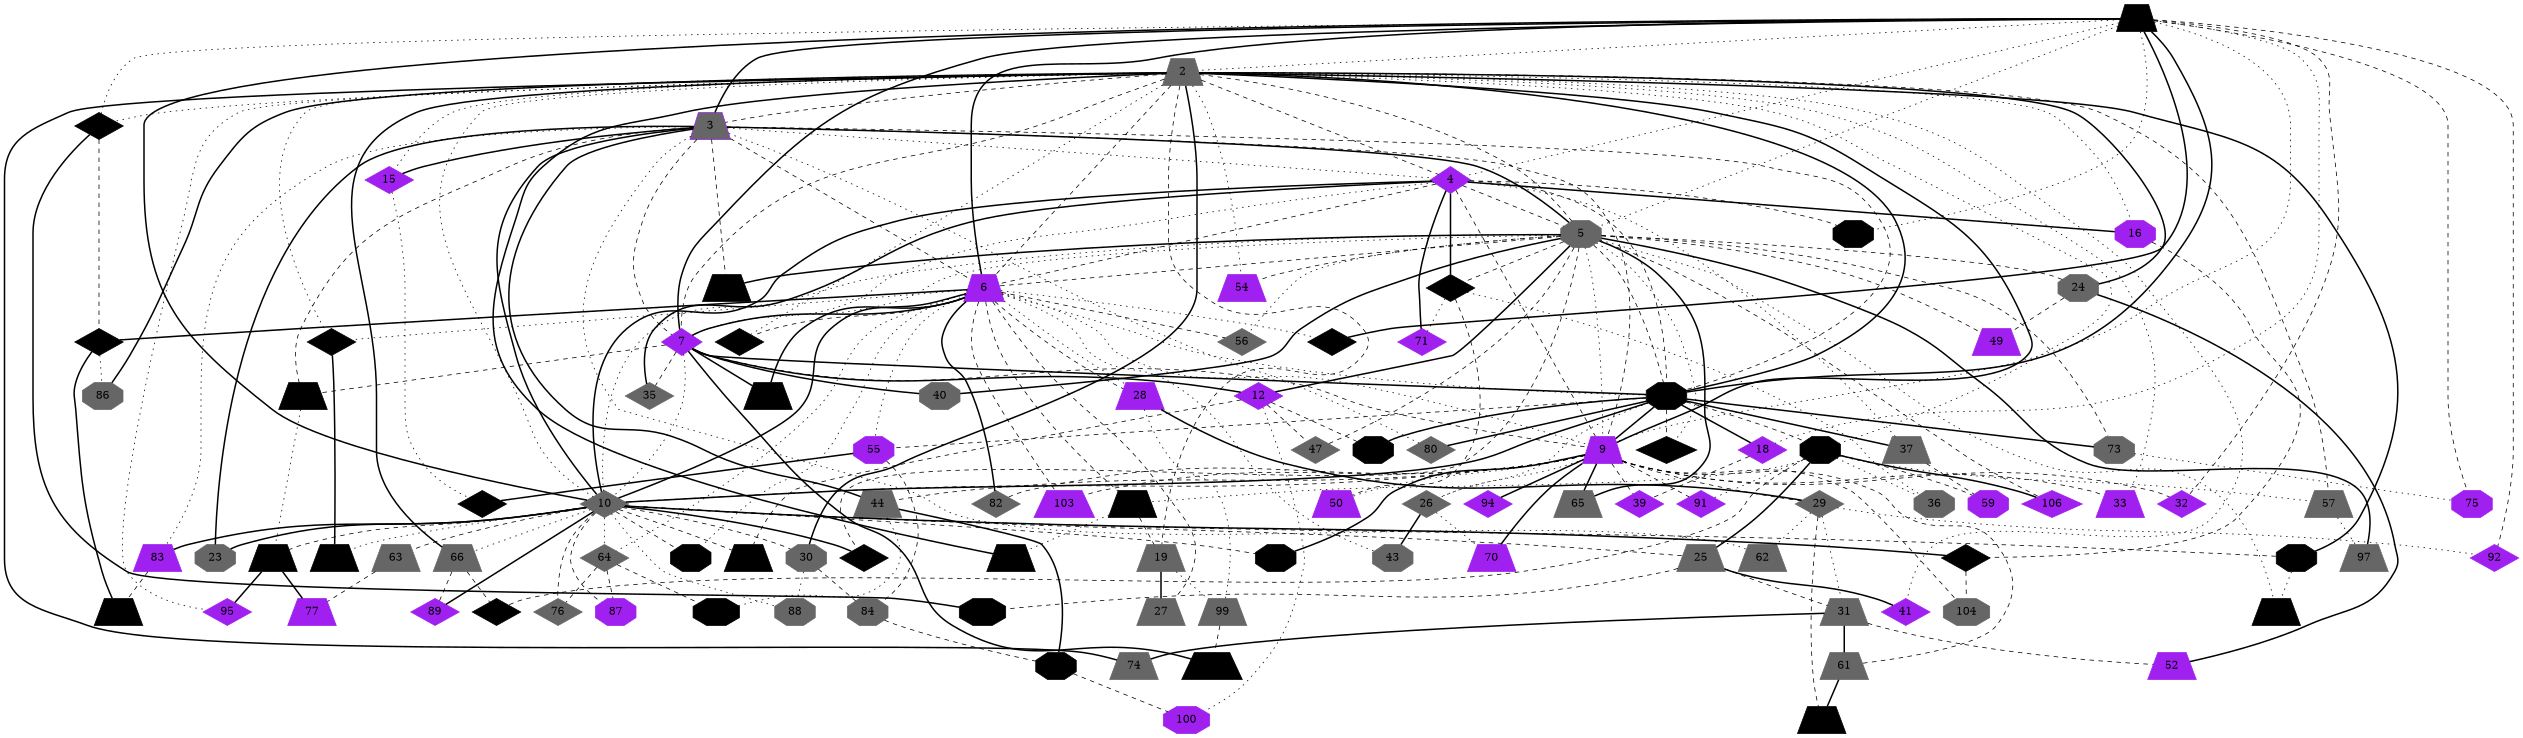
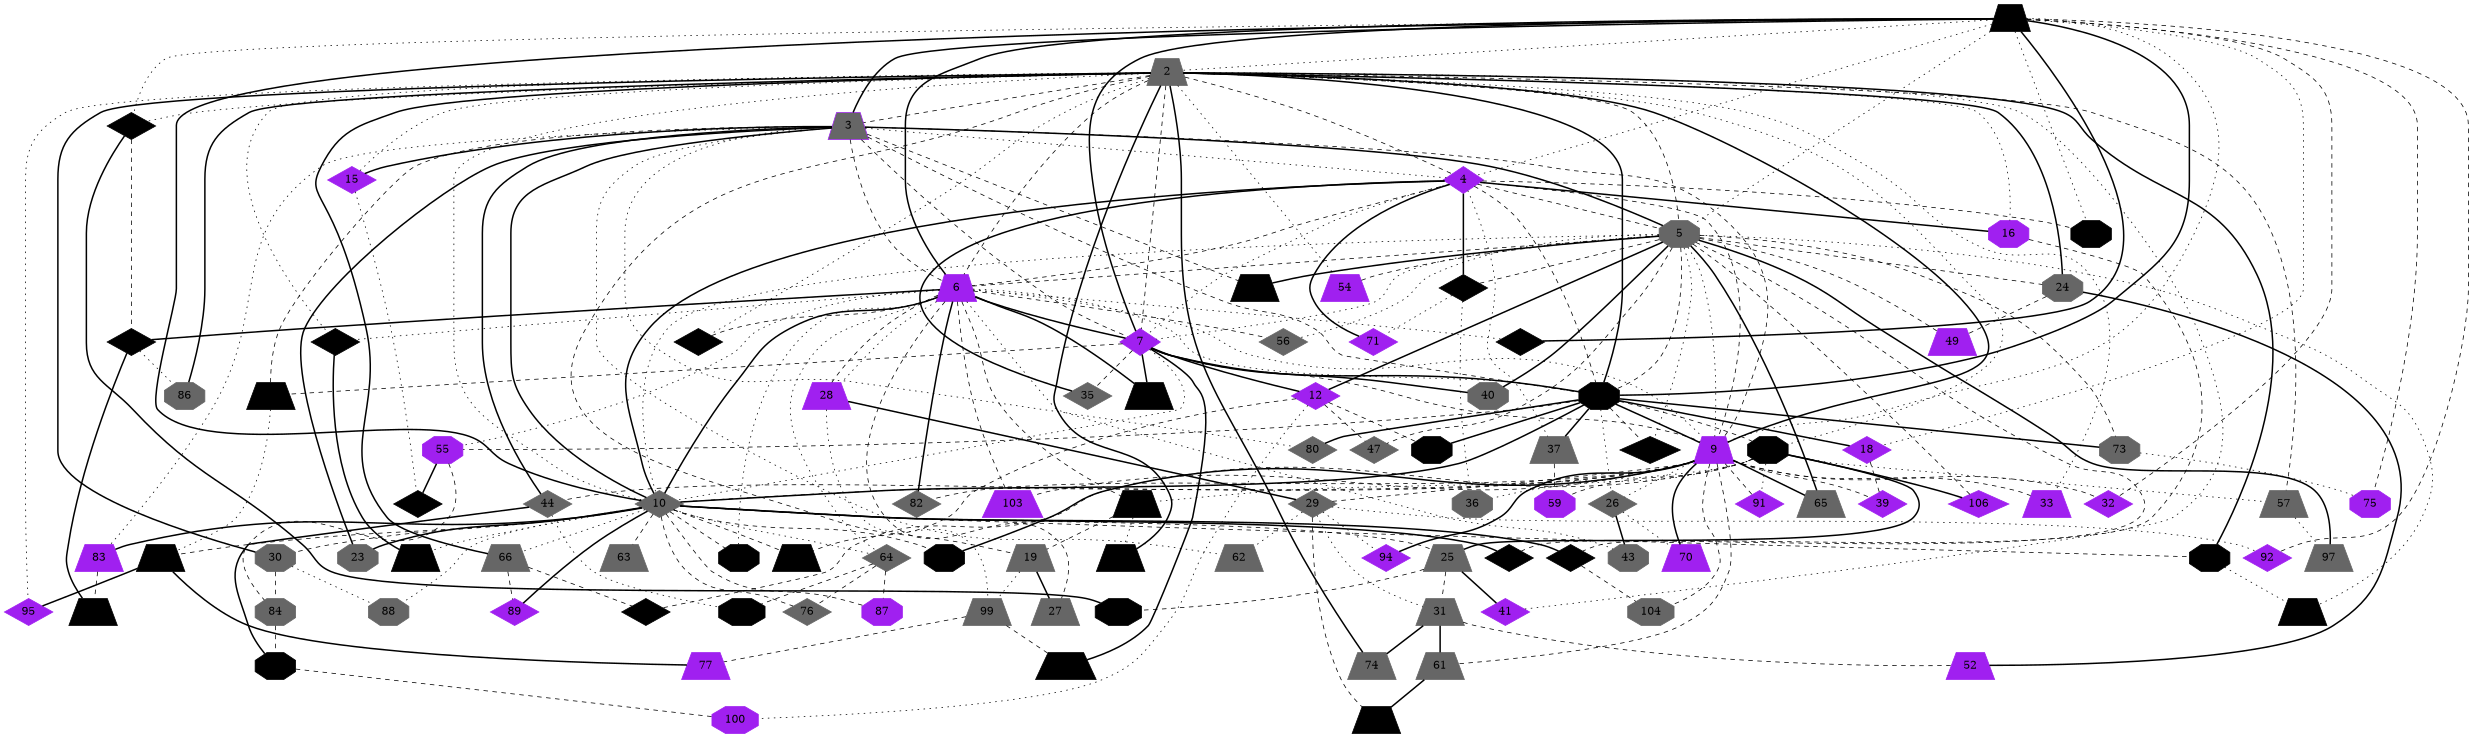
  graph {
    node [color=gray40 shape=trapezium style=filled]
    edge [style=dashed]
    1 [color=black]
    2
    3 [color=purple fillcolor=gray40]
    4 [color=purple shape=diamond]
    5 [shape=octagon]
    6 [color=purple]
    7 [color=purple shape=diamond]
    8 [color=black shape=octagon]
    9 [color=purple]
    10 [shape=diamond]
    17 [color=black shape=diamond]
    18 [color=purple shape=diamond]
    20 [color=black shape=diamond]
    32 [color=purple shape=diamond]
    34 [color=black shape=octagon]
    75 [color=purple shape=octagon]
    92 [color=purple shape=diamond]
    11 [color=black shape=octagon]
    15 [color=purple shape=diamond]
    16 [color=purple shape=octagon]
    19
    24 [shape=octagon]
    30 [shape=octagon]
    33 [color=purple]
    41 [color=purple shape=diamond]
    54 [color=purple]
    57
    66
    67 [color=black]
    69 [color=black shape=diamond]
    74
    79 [color=black shape=octagon]
    86 [shape=octagon]
    95 [color=purple shape=diamond]
    98 [color=black shape=diamond]
    21 [color=black]
    23 [shape=octagon]
-   44
+   44 [shape=diamond]
    45 [color=black]
    62
    80 [shape=diamond]
    83 [color=purple]
    22 [color=black shape=diamond]
    35 [shape=diamond]
    37
    71 [color=purple shape=diamond]
    12 [color=purple shape=diamond]
    13 [color=black shape=diamond]
    40 [shape=octagon]
    47 [shape=diamond]
    49 [color=purple]
    56 [shape=diamond]
    65
    73 [shape=octagon]
    96 [color=black]
    97
    101 [color=black shape=diamond]
    106 [color=purple shape=diamond]
    14 [color=black]
    27
    28 [color=purple]
    38 [color=black shape=octagon]
    42 [color=black shape=diamond]
    43 [shape=octagon]
    55 [color=purple shape=octagon]
    64 [shape=diamond]
    72 [color=black]
    82 [shape=diamond]
    103 [color=purple]
    107 [color=black]
    26 [shape=diamond]
    46 [color=black shape=octagon]
    29 [shape=diamond]
    39 [color=purple shape=diamond]
-   50 [color=purple]
    60 [color=black shape=octagon]
    61
    70 [color=purple]
    91 [color=purple shape=diamond]
    94 [color=purple shape=diamond]
    104 [shape=octagon]
    25
    51 [color=black]
    53 [color=black]
    63
    76 [shape=diamond]
    78 [color=black]
    87 [color=purple shape=octagon]
    88 [shape=octagon]
    89 [color=purple shape=diamond]
    93 [color=black shape=diamond]
    102 [color=black shape=octagon]
    36 [shape=octagon]
    59 [color=purple shape=octagon]
    68 [color=black shape=diamond]
    58 [color=black shape=diamond]
    99
    52 [color=purple]
    84 [shape=octagon]
    90 [color=black shape=octagon]
    105 [color=black shape=octagon]
    85 [color=black]
    100 [color=purple shape=octagon]
    31
    81 [color=black]
    77 [color=purple]
    1 -- 2 [style=dotted]
    1 -- 3 [style=bold]
    1 -- 4 [style=dotted]
    1 -- 5 [style=dotted]
    1 -- 6 [style=bold]
    1 -- 7 [style=bold]
    1 -- 8 [style=bold]
    1 -- 9 [style=dotted]
    1 -- 10 [style=bold]
    1 -- 17 [style=dotted]
    1 -- 18 [style=dotted]
    1 -- 20 [style=bold]
    1 -- 32
    1 -- 34 [style=dotted]
    1 -- 75
    1 -- 92
    2 -- 3
    2 -- 4
    2 -- 5
    2 -- 6
    2 -- 7
    2 -- 8 [style=bold]
    2 -- 9 [style=bold]
    2 -- 10 [style=dotted]
    2 -- 17 [style=dotted]
    2 -- 11 [style=dotted]
    2 -- 15 [style=dotted]
    2 -- 16 [style=dotted]
    2 -- 19
    2 -- 24 [style=bold]
    2 -- 30 [style=bold]
    2 -- 33 [style=dotted]
    2 -- 41 [style=dotted]
    2 -- 54 [style=dotted]
    2 -- 57
    2 -- 66 [style=bold]
    2 -- 67 [style=bold]
    2 -- 69 [style=dotted]
    2 -- 74 [style=bold]
    2 -- 79 [style=bold]
    2 -- 86 [style=bold]
    2 -- 95 [style=dotted]
    2 -- 98 [style=dotted]
    3 -- 4 [style=dotted]
    3 -- 5 [style=bold]
    3 -- 6
    3 -- 7
    3 -- 8
    3 -- 9
    3 -- 10 [style=bold]
    3 -- 15 [style=bold]
    3 -- 21
    3 -- 23 [style=bold]
    3 -- 44 [style=bold]
    3 -- 45
    3 -- 62 [style=dotted]
    3 -- 80 [style=dotted]
    3 -- 83 [style=dotted]
    4 -- 5
    4 -- 6
    4 -- 7 [style=dotted]
    4 -- 8
    4 -- 9
    4 -- 10 [style=bold]
    4 -- 34
    4 -- 16 [style=bold]
    4 -- 22 [style=bold]
    4 -- 35 [style=bold]
    4 -- 37 [style=dotted]
    4 -- 71 [style=bold]
    5 -- 6
    5 -- 7 [style=dotted]
    5 -- 8
    5 -- 9 [style=dotted]
    5 -- 10 [style=dotted]
    5 -- 24
    5 -- 54
    5 -- 45 [style=bold]
    5 -- 22
    5 -- 12 [style=bold]
    5 -- 13
    5 -- 40 [style=bold]
    5 -- 47
    5 -- 49
    5 -- 56 [style=dotted]
    5 -- 65 [style=bold]
    5 -- 73
    5 -- 96 [style=dotted]
    5 -- 97 [style=bold]
    5 -- 101 [style=dotted]
    5 -- 106
    6 -- 7 [style=bold]
    6 -- 8 [style=dotted]
    6 -- 9 [style=dotted]
    6 -- 10 [style=bold]
    6 -- 20 [style=dotted]
    6 -- 69 [style=dotted]
    6 -- 98
    6 -- 56
    6 -- 14
    6 -- 27
    6 -- 28
    6 -- 28 [style=dotted]
    6 -- 38 [style=dotted]
    6 -- 42 [style=bold]
    6 -- 43 [style=dotted]
    6 -- 55 [style=dotted]
    6 -- 64 [style=dotted]
    6 -- 72 [style=bold]
    6 -- 82 [style=bold]
    6 -- 103
    7 -- 8 [style=bold]
    7 -- 9
    7 -- 10 [style=dotted]
    7 -- 21
    7 -- 35
    7 -- 12 [style=bold]
    7 -- 40 [style=bold]
    7 -- 72 [style=bold]
    7 -- 107 [style=bold]
    8 -- 9 [style=bold]
    8 -- 10 [style=bold]
    8 -- 18 [style=bold]
    8 -- 11
    8 -- 80 [style=bold]
    8 -- 37 [style=bold]
    8 -- 73 [style=bold]
    8 -- 101
    8 -- 55
    8 -- 26 [style=dotted]
    8 -- 46 [style=bold]
    9 -- 10
    9 -- 32
    9 -- 33
    9 -- 44
    9 -- 65 [style=bold]
    9 -- 82
    9 -- 103
    9 -- 26 [style=dotted]
    9 -- 29
    9 -- 39
-   9 -- 50 [style=dotted]
    9 -- 60 [style=bold]
    9 -- 61
    9 -- 70 [style=bold]
    9 -- 91
    9 -- 94 [style=bold]
    9 -- 104
    10 -- 30
    10 -- 66 [style=dotted]
    10 -- 79
    10 -- 23 [style=bold]
    10 -- 83 [style=bold]
    10 -- 13 [style=bold]
    10 -- 38
    10 -- 64 [style=dotted]
    10 -- 60
    10 -- 25
    10 -- 51
    10 -- 53
    10 -- 63
    10 -- 76
    10 -- 78 [style=dotted]
    10 -- 87
    10 -- 88 [style=dotted]
    10 -- 89 [style=bold]
    10 -- 93 [style=bold]
    17 -- 42
    17 -- 102 [style=bold]
    18 -- 39
    11 -- 57 [style=dotted]
    11 -- 106 [style=bold]
    11 -- 14 [style=dotted]
    11 -- 91 [style=dotted]
    11 -- 25 [style=bold]
    11 -- 36 [style=dotted]
    11 -- 59
    11 -- 68
    15 -- 58 [style=dotted]
    16 -- 93
    19 -- 27 [style=bold]
    19 -- 99 [style=dotted]
    24 -- 49
    24 -- 52 [style=bold]
    30 -- 88 [style=dotted]
    30 -- 84
    57 -- 97 [style=dotted]
    66 -- 89
    66 -- 68
    69 -- 78 [style=bold]
    79 -- 96 [style=dotted]
    21 -- 53 [style=dotted]
    44 -- 90 [style=bold]
    44 -- 105 [style=dotted]
    83 -- 85
    22 -- 71 [style=dotted]
-   22 -- 50
    22 -- 36 [style=dotted]
    37 -- 59
    12 -- 47
    12 -- 46
    12 -- 51
    12 -- 100 [style=dotted]
    73 -- 75 [style=dotted]
    14 -- 19
    14 -- 67 [style=dotted]
    28 -- 29 [style=bold]
    28 -- 99 [style=dotted]
    42 -- 86 [style=dotted]
    42 -- 85 [style=bold]
    55 -- 58 [style=bold]
    55 -- 84
    64 -- 76
    64 -- 87
    64 -- 105
    26 -- 43 [style=bold]
    26 -- 70 [style=dotted]
    29 -- 92 [style=dotted]
    29 -- 62 [style=dotted]
+   29 -- 94 [style=dotted]
    29 -- 31 [style=dotted]
    29 -- 81
    61 -- 81 [style=bold]
    25 -- 41 [style=bold]
    25 -- 102
    25 -- 31
    53 -- 95 [style=bold]
    53 -- 77 [style=bold]
-   63 -- 77
+   99 -- 77
    93 -- 104
    99 -- 107
    84 -- 90
    90 -- 100
    31 -- 74 [style=bold]
    31 -- 61 [style=bold]
    31 -- 52
  }
